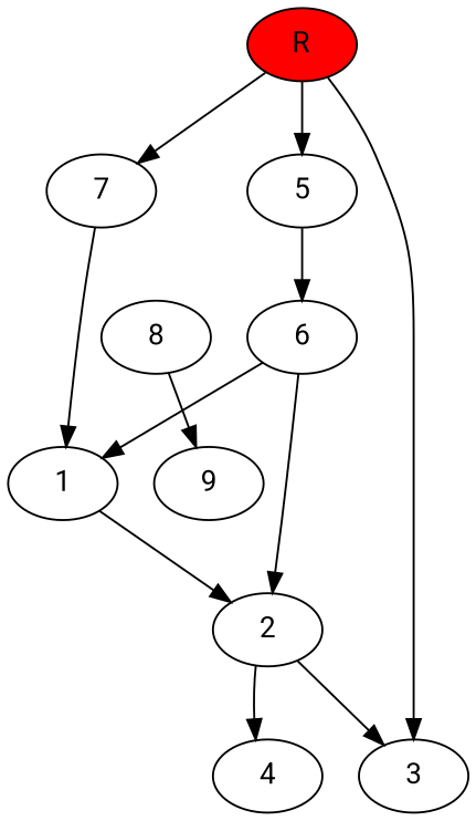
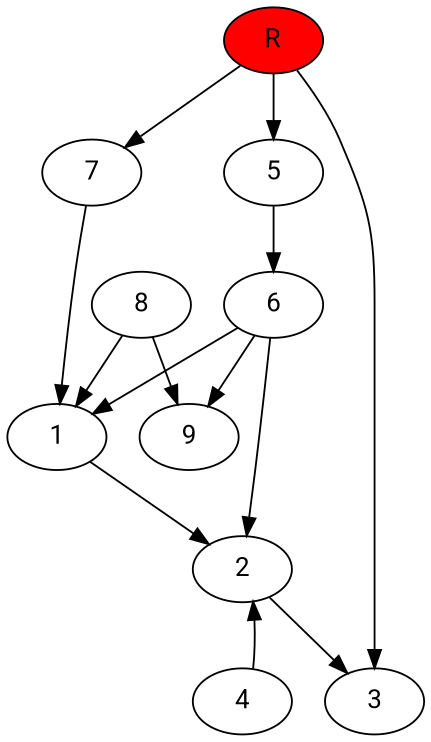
  digraph {
    fontname=Roboto
    node [fontname=Roboto]
    edge [fontname=Roboto]
    1
    2
    3
    4
    8
    9
    5
    6
    7
    R [fillcolor="#ff0000" style=filled]
    1 -> 2
    2 -> 3
-   2 -> 4
+   4 -> 2
+   8 -> 1
    8 -> 9
    5 -> 6
    6 -> 1
    6 -> 2
+   6 -> 9
    7 -> 1
    R -> 3
    R -> 5
    R -> 7
  }
